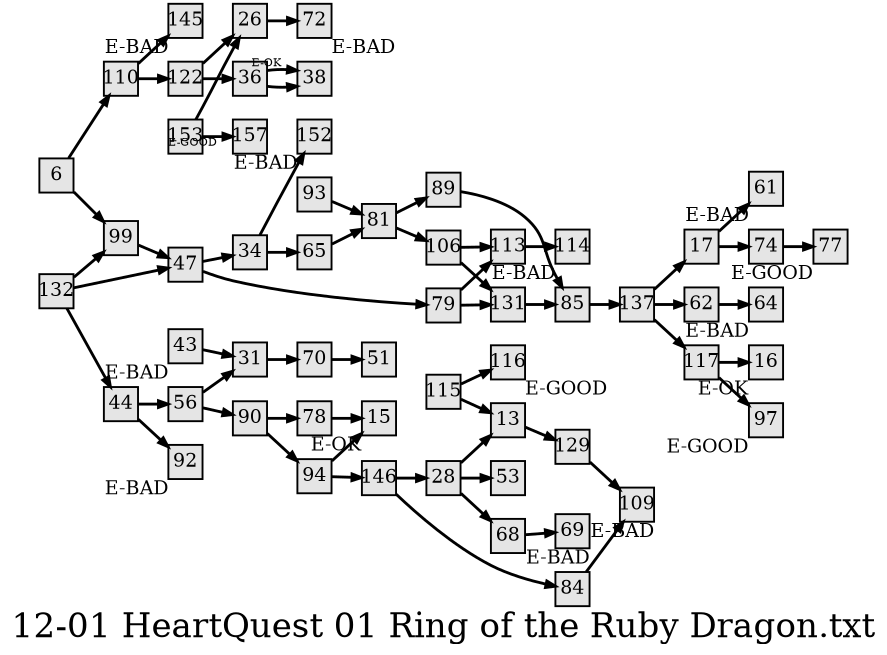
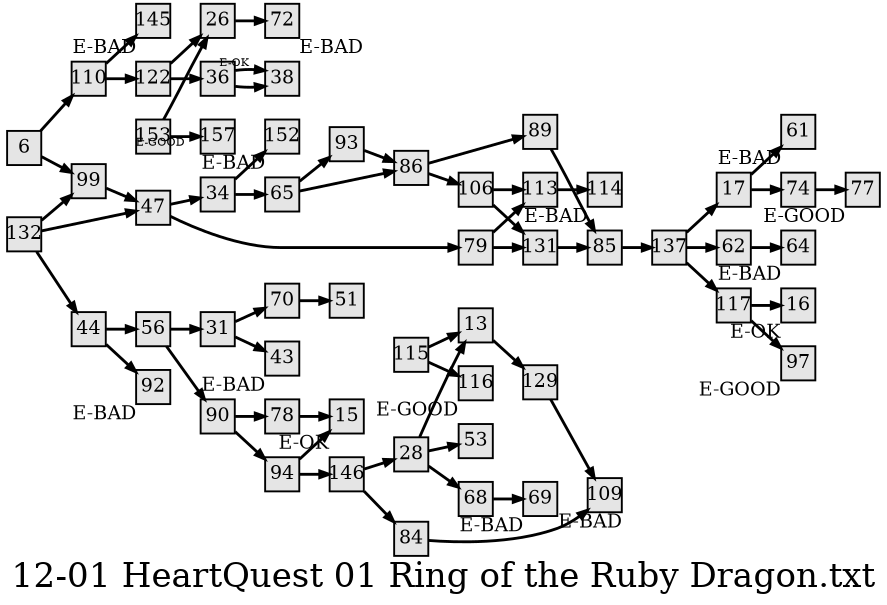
  digraph {
    fontsize=36
    label="12-01 HeartQuest 01 Ring of the Ruby Dragon.txt"
    nodesep=0.35
    ordering=out
    rankdir=LR
    ranksep=0.45
    node [fillcolor=grey90 fixedsize=true fontsize=20 labelfloat=true margin="0,0" penwidth=2 regular=true shape=rect style=filled]
    edge [fontsize=12 labelfloat=true penwidth=3]
    6
    110
    99
    145 [xlabel="E-BAD"]
    122
    47
    26
    36
    34
    79
    132
    44
    13
    129
    109 [xlabel="E-BAD"]
    115
    116 [xlabel="E-GOOD"]
    15 [xlabel="E-OK"]
    16 [xlabel="E-OK"]
    61 [xlabel="E-BAD"]
    17
    74
    77 [xlabel="E-GOOD"]
    72 [xlabel="E-BAD"]
    153
    157
    28
    53
    68
    69 [xlabel="E-BAD"]
    31
    70
    43 [xlabel="E-BAD"]
    51
    152 [xlabel="E-BAD"]
    65
    93
-   81
+   81 [label=86]
    n39 [label=89]
    106
    38
    85
    137
    62
    117
    56
    92 [xlabel="E-BAD"]
    90
    78
    94
    113
    131
    114 [xlabel="E-BAD"]
    146
    64 [xlabel="E-BAD"]
    84
    97 [xlabel="E-GOOD"]
    6 -> 110
    6 -> 99
    110 -> 145
    110 -> 122
    99 -> 47
    122 -> 26
    122 -> 36
    47 -> 34
    47 -> 79
    26 -> 72
    36 -> 38
    36 -> 38 [xlabel="E-OK"]
    34 -> 152
    34 -> 65
    79 -> 113
    79 -> 131
    132 -> 99
    132 -> 47
    132 -> 44
    44 -> 56
    44 -> 92
    13 -> 129
    129 -> 109
    115 -> 13
    115 -> 116
    17 -> 61
    17 -> 74
    74 -> 77
    153 -> 26
    153 -> 157 [xlabel="E-GOOD"]
    28 -> 13
    28 -> 53
    28 -> 68
    68 -> 69
    31 -> 70
-   43 -> 31
+   31 -> 43
    70 -> 51
+   65 -> 93
    65 -> 81
    93 -> 81
    81 -> n39
    81 -> 106
    n39 -> 85
    106 -> 113
    106 -> 131
    85 -> 137
    137 -> 17
    137 -> 62
    137 -> 117
    62 -> 64
    117 -> 16
    117 -> 97
    56 -> 31
    56 -> 90
    90 -> 78
    90 -> 94
    78 -> 15
    94 -> 15
    94 -> 146
    113 -> 114
    131 -> 85
    146 -> 28
    146 -> 84
    84 -> 109
  }
